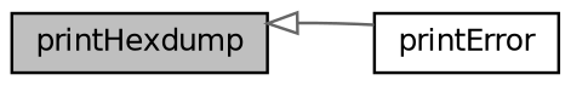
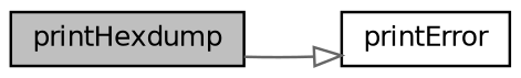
  digraph {
    rankdir=LR
    node [color=black fontname=Helvetica fontsize=10 shape=record style=filled]
    n1 [fillcolor=grey75 fontcolor=black height=0.2 label=printHexdump width=0.4]
    n2 [fillcolor=white height=0.2 label=printError width=0.4]
-   n2 -> n1 [color=gray40 fontname=Helvetica fontsize=10 labelfontname=Helvetica labelfontsize=10 style=solid arrowhead=onormal]
+   n1 -> n2 [color=gray40 fontname=Helvetica fontsize=10 labelfontname=Helvetica labelfontsize=10 style=solid arrowhead=onormal]
  }
